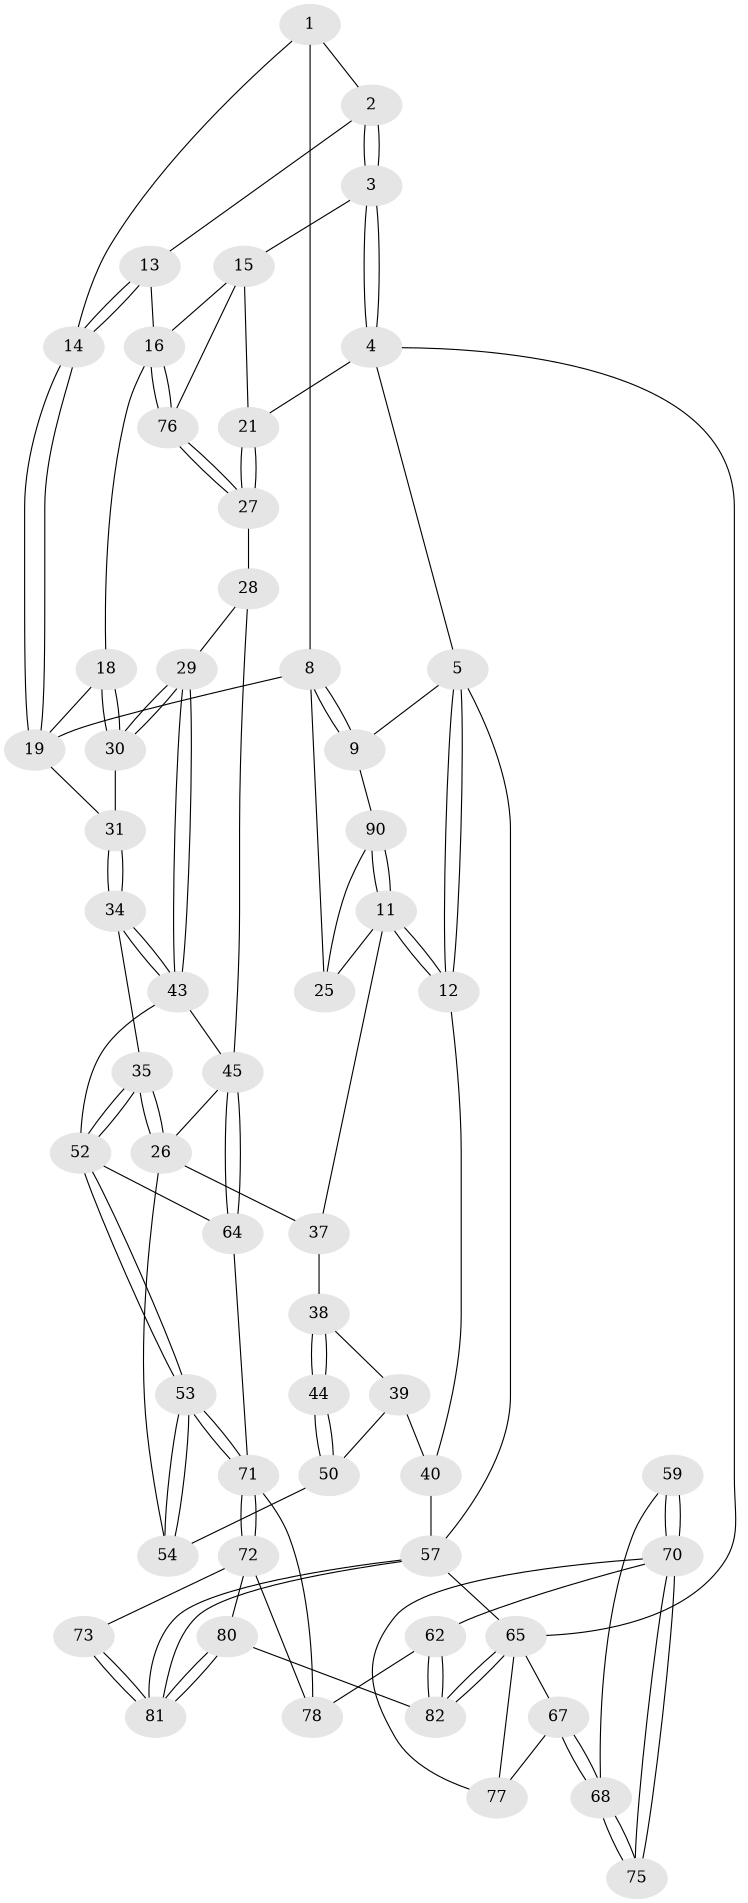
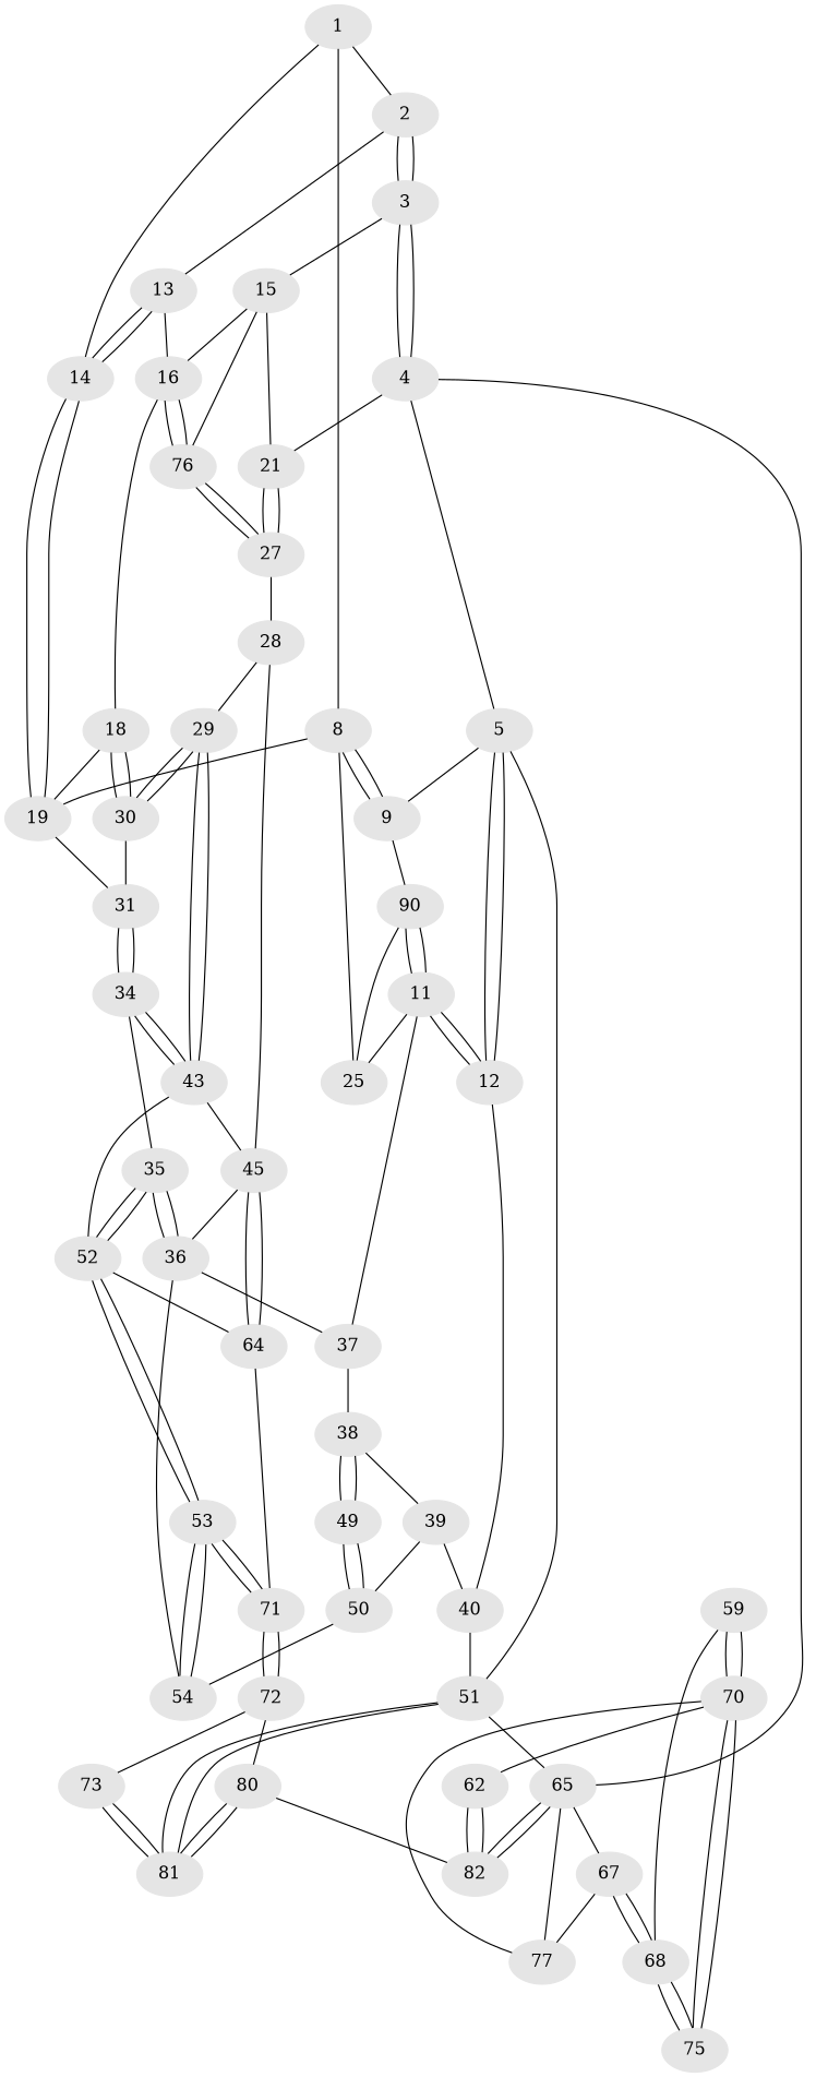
  graph {
    node [color=gray90 style=filled]
    1 [super="+7"]
    2
    8 [super="+24"]
    14
    3
    13
    9
    19 [super="+23"]
    25 [super="+32"]
    4 [super="+20"]
    15 [super="+22"]
    16 [super="+17"]
    5 [super="+6"]
    21
    65 [super="+66"]
    n16 [label=76]
    12
-   57
+   57 [label=51]
    27
    77
    82
    67 [super="+76"]
    n23 [label=90]
    40 [super="+56"]
    81
    31
    11 [super="+33"]
    37 [super="+42"]
    38
    18
    30
    34
    28 [super="+44"]
-   36 [super="+41" label=26]
+   36 [super="+41"]
    54
    29
    45
    43 [super="+46"]
    64 [super="+70"]
    52 [super="+55"]
    35
    53
-   49 [label=44]
+   49
    39
    50 [super="+51"]
    71 [super="+74"]
    59 [super="+69"]
    n48 [label=70 super="+61"]
    68
-   78
    72 [super="+79"]
    73
    62 [super="+63"]
    75
    80
    1 -- 2
    1 -- 8
    1 -- 14
    2 -- 3
    2 -- 3
    2 -- 13
    8 -- 9
    8 -- 9
    8 -- 19
    8 -- 25
    14 -- 19
    14 -- 19
    3 -- 4
    3 -- 4
    3 -- 15
    13 -- 14
    13 -- 14
    13 -- 16
    9 -- n23
    19 -- 31
    4 -- 5
    4 -- 21
    4 -- 65
    15 -- 16
    15 -- 21
    15 -- n16
    16 -- n16
    16 -- n16
    16 -- 18
    5 -- 9
    5 -- 12
    5 -- 12
    5 -- 57
    21 -- 27
    21 -- 27
    65 -- 77
    65 -- 82
    65 -- 82
    65 -- 67
    n16 -- 27
    n16 -- 27
    12 -- 40
    57 -- 65
    57 -- 81
    57 -- 81
    27 -- 28
    67 -- 77
    67 -- 68
    67 -- 68
    n23 -- 25
    n23 -- 11
    n23 -- 11
    40 -- 57
    31 -- 34
    31 -- 34
    11 -- 25
    11 -- 12
    11 -- 12
    11 -- 37
    37 -- 38
    38 -- 49
    38 -- 49
    38 -- 39
    18 -- 19
    18 -- 30
    18 -- 30
    30 -- 31
    34 -- 43
    34 -- 43
    34 -- 35
    28 -- 29
    28 -- 45
    36 -- 37
    36 -- 54
    29 -- 30
    29 -- 30
    29 -- 43
    29 -- 43
    45 -- 36
    45 -- 64
    45 -- 64
    43 -- 45
    43 -- 52
    64 -- 71
    52 -- 64
    52 -- 53
    52 -- 53
    35 -- 36
    35 -- 36
    35 -- 52
    35 -- 52
    53 -- 54
    53 -- 54
    53 -- 71
    53 -- 71
    49 -- 50
    49 -- 50
    39 -- 40
    39 -- 50
    50 -- 54
-   71 -- 78
    71 -- 72
    71 -- 72
    59 -- n48
    59 -- n48
    59 -- 68
    n48 -- 77
    n48 -- 62
    n48 -- 75
    n48 -- 75
    68 -- 75
    68 -- 75
-   72 -- 78
    72 -- 73
    72 -- 80
    73 -- 81
    73 -- 81
    62 -- 82
    62 -- 82
-   62 -- 78
    80 -- 82
    80 -- 81
    80 -- 81
  }
